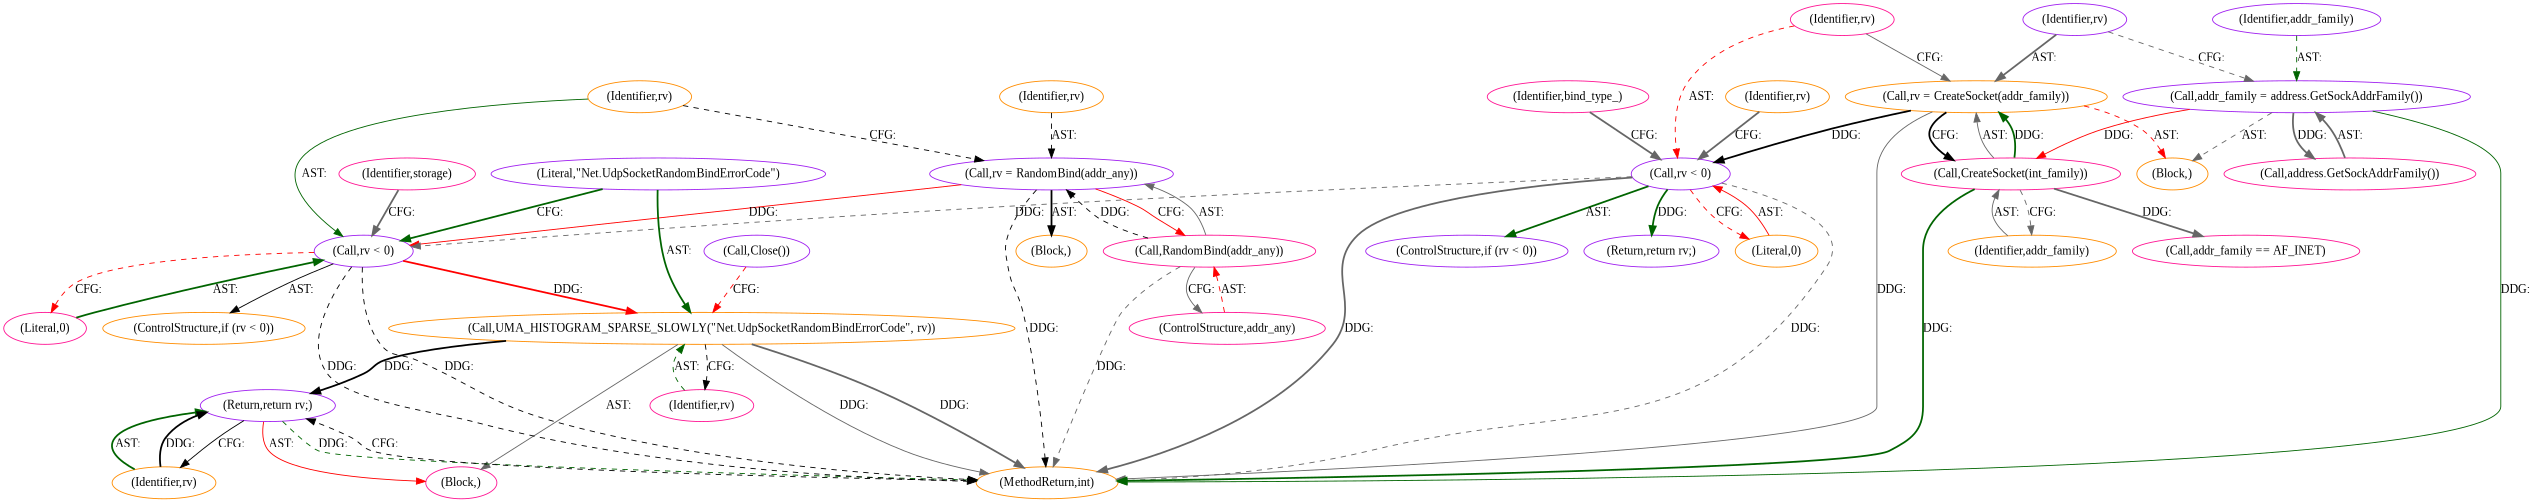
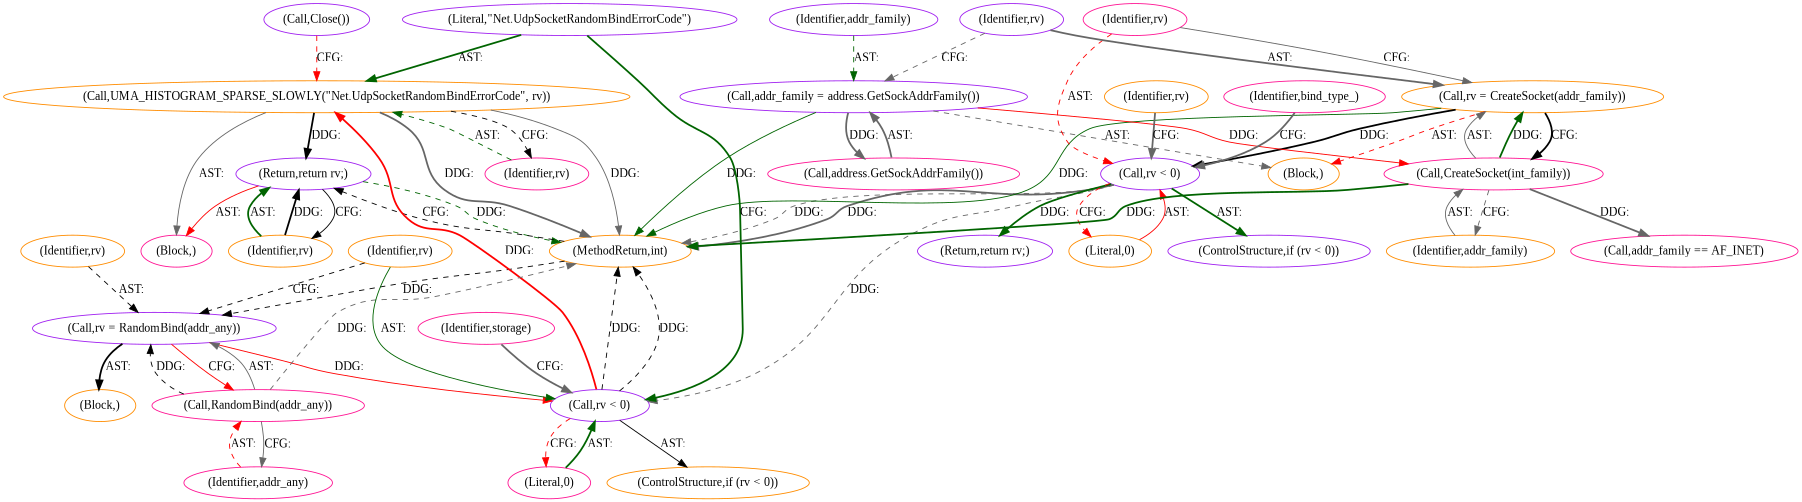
  digraph {
    fontname="Liberation Serif"
    node [color=darkorange fontname="Liberation Serif"]
    edge [color=gray40 fontname="Liberation Serif" style=bold]
    n1 [label="(Call,UMA_HISTOGRAM_SPARSE_SLOWLY(\"Net.UdpSocketRandomBindErrorCode\", rv))"]
    n2 [color=purple label="(Return,return rv;)"]
    n3 [color=deeppink label="(Identifier,rv)"]
    n4 [color=deeppink label="(Block,)"]
    n5 [label="(MethodReturn,int)"]
    n6 [label="(Identifier,rv)"]
    n7 [color=purple label="(Call,rv < 0)"]
    n8 [label="(ControlStructure,if (rv < 0))"]
    n9 [color=deeppink label="(Literal,0)"]
    n10 [color=purple label="(Call,rv = RandomBind(addr_any))"]
    n11 [color=deeppink label="(Call,RandomBind(addr_any))"]
    n12 [label="(Block,)"]
-   n13 [color=deeppink label="(ControlStructure,addr_any)"]
+   n13 [color=deeppink label="(Identifier,addr_any)"]
    n14 [color=purple label="(Call,rv < 0)"]
    n15 [color=purple label="(Return,return rv;)"]
    n16 [label="(Literal,0)"]
    n17 [color=purple label="(ControlStructure,if (rv < 0))"]
    n18 [label="(Call,rv = CreateSocket(addr_family))"]
    n19 [color=deeppink label="(Call,CreateSocket(int_family))"]
    n20 [label="(Block,)"]
    n21 [color=deeppink label="(Call,addr_family == AF_INET)"]
    n22 [label="(Identifier,addr_family)"]
    n23 [color=purple label="(Call,addr_family = address.GetSockAddrFamily())"]
    n24 [color=deeppink label="(Call,address.GetSockAddrFamily())"]
    n25 [color=purple label="(Identifier,addr_family)"]
    n26 [color=purple label="(Call,Close())"]
    n27 [label="(Identifier,rv)"]
    n28 [color=deeppink label="(Identifier,rv)"]
    n29 [color=deeppink label="(Identifier,storage)"]
    n30 [label="(Identifier,rv)"]
    n31 [label="(Identifier,rv)"]
    n32 [color=deeppink label="(Identifier,bind_type_)"]
    n33 [color=purple label="(Literal,\"Net.UdpSocketRandomBindErrorCode\")"]
    n34 [color=purple label="(Identifier,rv)"]
    n1 -> n2 [color=black label="DDG: "]
    n1 -> n3 [color=black label="CFG: " style=dashed]
    n1 -> n4 [label="AST: " style=solid]
    n1 -> n5 [label="DDG: " style=solid]
    n1 -> n5 [label="DDG: "]
    n2 -> n4 [color=red label="AST: " style=solid]
    n2 -> n5 [color=darkgreen label="DDG: " style=dashed]
    n2 -> n6 [color=black label="CFG: " style=solid]
    n3 -> n1 [color=darkgreen label="AST: " style=dashed]
    n5 -> n2 [color=black label="CFG: " style=dashed]
    n6 -> n2 [color=darkgreen label="AST: "]
    n6 -> n2 [color=black label="DDG: "]
    n7 -> n1 [color=red label="DDG: "]
    n7 -> n5 [color=black label="DDG: " style=dashed]
    n7 -> n5 [color=black label="DDG: " style=dashed]
    n7 -> n8 [color=black label="AST: " style=solid]
    n7 -> n9 [color=red label="CFG: " style=dashed]
    n9 -> n7 [color=darkgreen label="AST: "]
-   n10 -> n5 [color=black label="DDG: " style=dashed]
+   n5 -> n10 [color=black label="DDG: " style=dashed]
    n10 -> n7 [color=red label="DDG: " style=solid]
    n10 -> n11 [color=red label="CFG: " style=solid]
    n10 -> n12 [color=black label="AST: "]
    n11 -> n5 [label="DDG: " style=dashed]
    n11 -> n10 [label="AST: " style=solid]
    n11 -> n10 [color=black label="DDG: " style=dashed]
    n11 -> n13 [label="CFG: " style=solid]
    n13 -> n11 [color=red label="AST: " style=dashed]
    n14 -> n5 [label="DDG: " style=dashed]
    n14 -> n5 [label="DDG: "]
    n14 -> n7 [label="DDG: " style=dashed]
    n14 -> n15 [color=darkgreen label="DDG: "]
    n14 -> n16 [color=red label="CFG: " style=dashed]
    n14 -> n17 [color=darkgreen label="AST: "]
    n16 -> n14 [color=red label="AST: " style=solid]
-   n18 -> n5 [label="DDG: " style=solid]
+   n18 -> n5 [color=darkgreen label="DDG: " style=solid]
    n18 -> n14 [color=black label="DDG: "]
    n18 -> n19 [color=black label="CFG: "]
    n18 -> n20 [color=red label="AST: " style=dashed]
    n19 -> n5 [color=darkgreen label="DDG: "]
    n19 -> n18 [label="AST: " style=solid]
    n19 -> n18 [color=darkgreen label="DDG: "]
    n19 -> n21 [label="DDG: "]
    n19 -> n22 [label="CFG: " style=dashed]
    n22 -> n19 [label="AST: " style=solid]
    n23 -> n5 [color=darkgreen label="DDG: " style=solid]
    n23 -> n19 [color=red label="DDG: " style=solid]
    n23 -> n20 [label="AST: " style=dashed]
    n23 -> n24 [label="DDG: "]
    n24 -> n23 [label="AST: "]
    n25 -> n23 [color=darkgreen label="AST: " style=dashed]
    n26 -> n1 [color=red label="CFG: " style=dashed]
    n27 -> n7 [color=darkgreen label="AST: " style=solid]
    n27 -> n10 [color=black label="CFG: " style=dashed]
    n28 -> n14 [color=red label="AST: " style=dashed]
    n28 -> n18 [label="CFG: " style=solid]
    n29 -> n7 [label="CFG: "]
    n30 -> n14 [label="CFG: "]
    n31 -> n10 [color=black label="AST: " style=dashed]
    n32 -> n14 [label="CFG: "]
    n33 -> n1 [color=darkgreen label="AST: "]
    n33 -> n7 [color=darkgreen label="CFG: "]
    n34 -> n18 [label="AST: "]
    n34 -> n23 [label="CFG: " style=dashed]
  }
